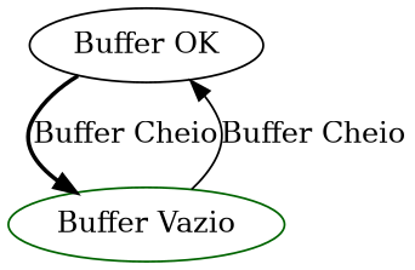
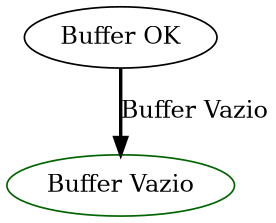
  digraph {
    n1 [label="Buffer OK" color=black]
    n2 [label="Buffer Vazio" color=darkgreen]
-   n1 -> n2 [label="Buffer Cheio" style=bold]
-   n2 -> n1 [label="Buffer Cheio" style=solid]
+   n1 -> n2 [label="Buffer Vazio" style=bold]
  }
